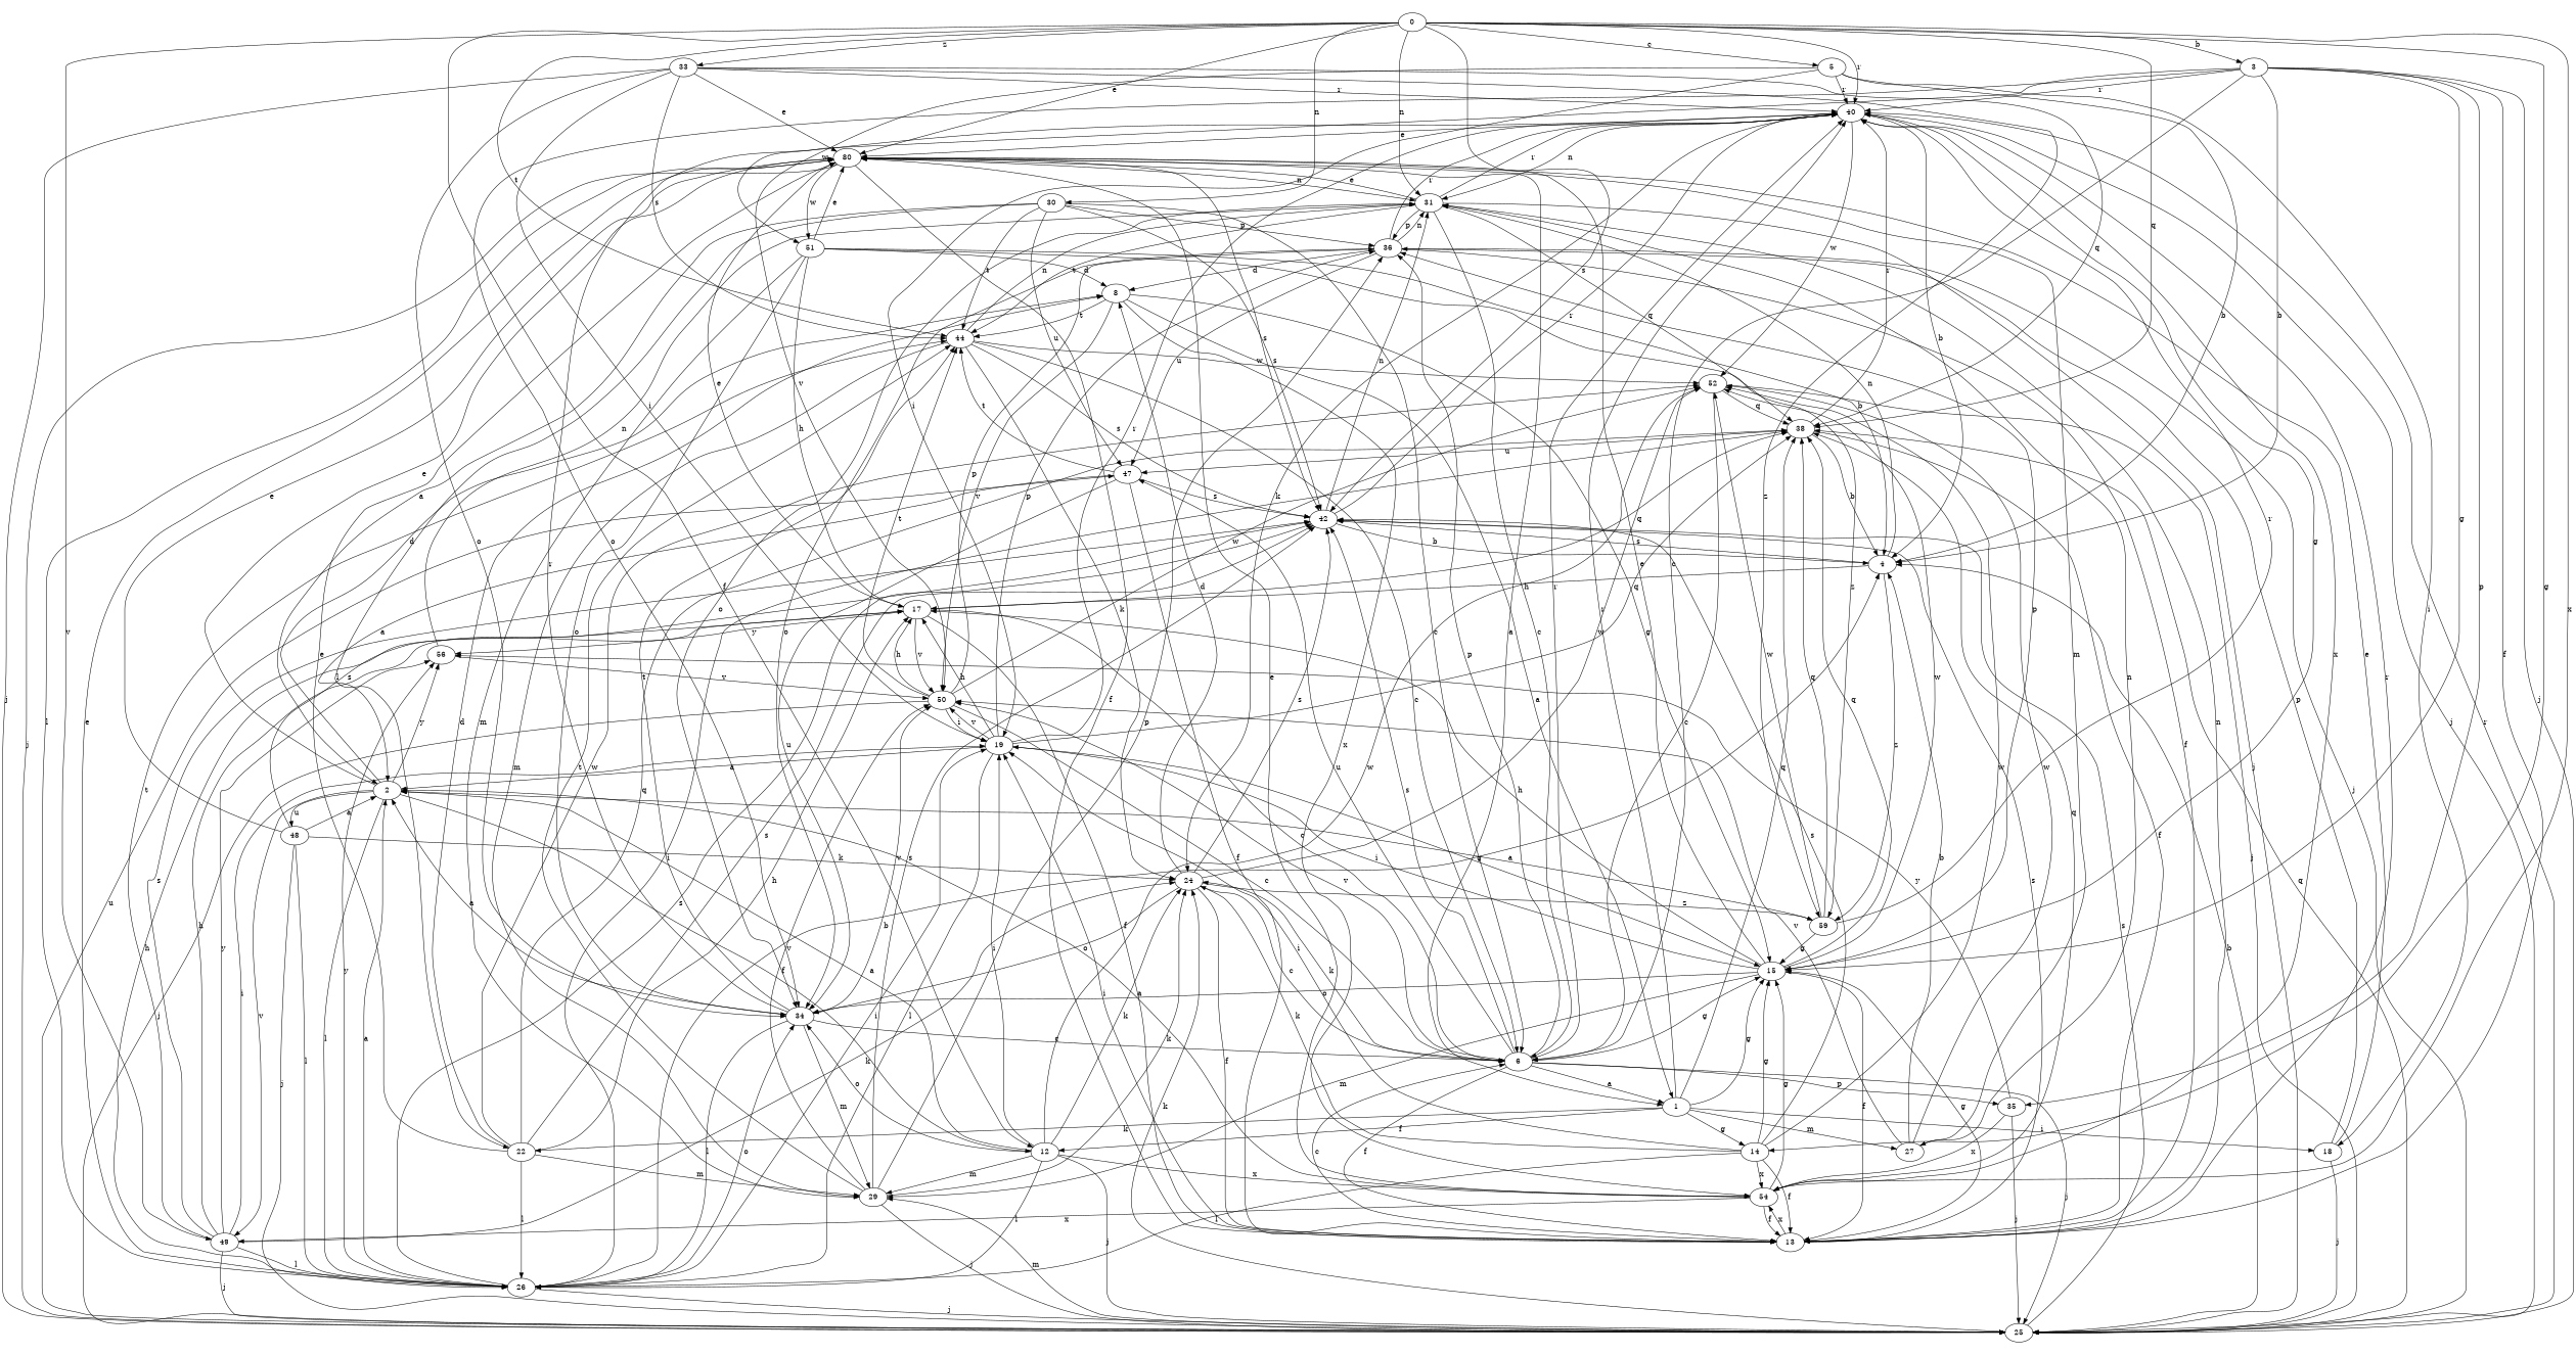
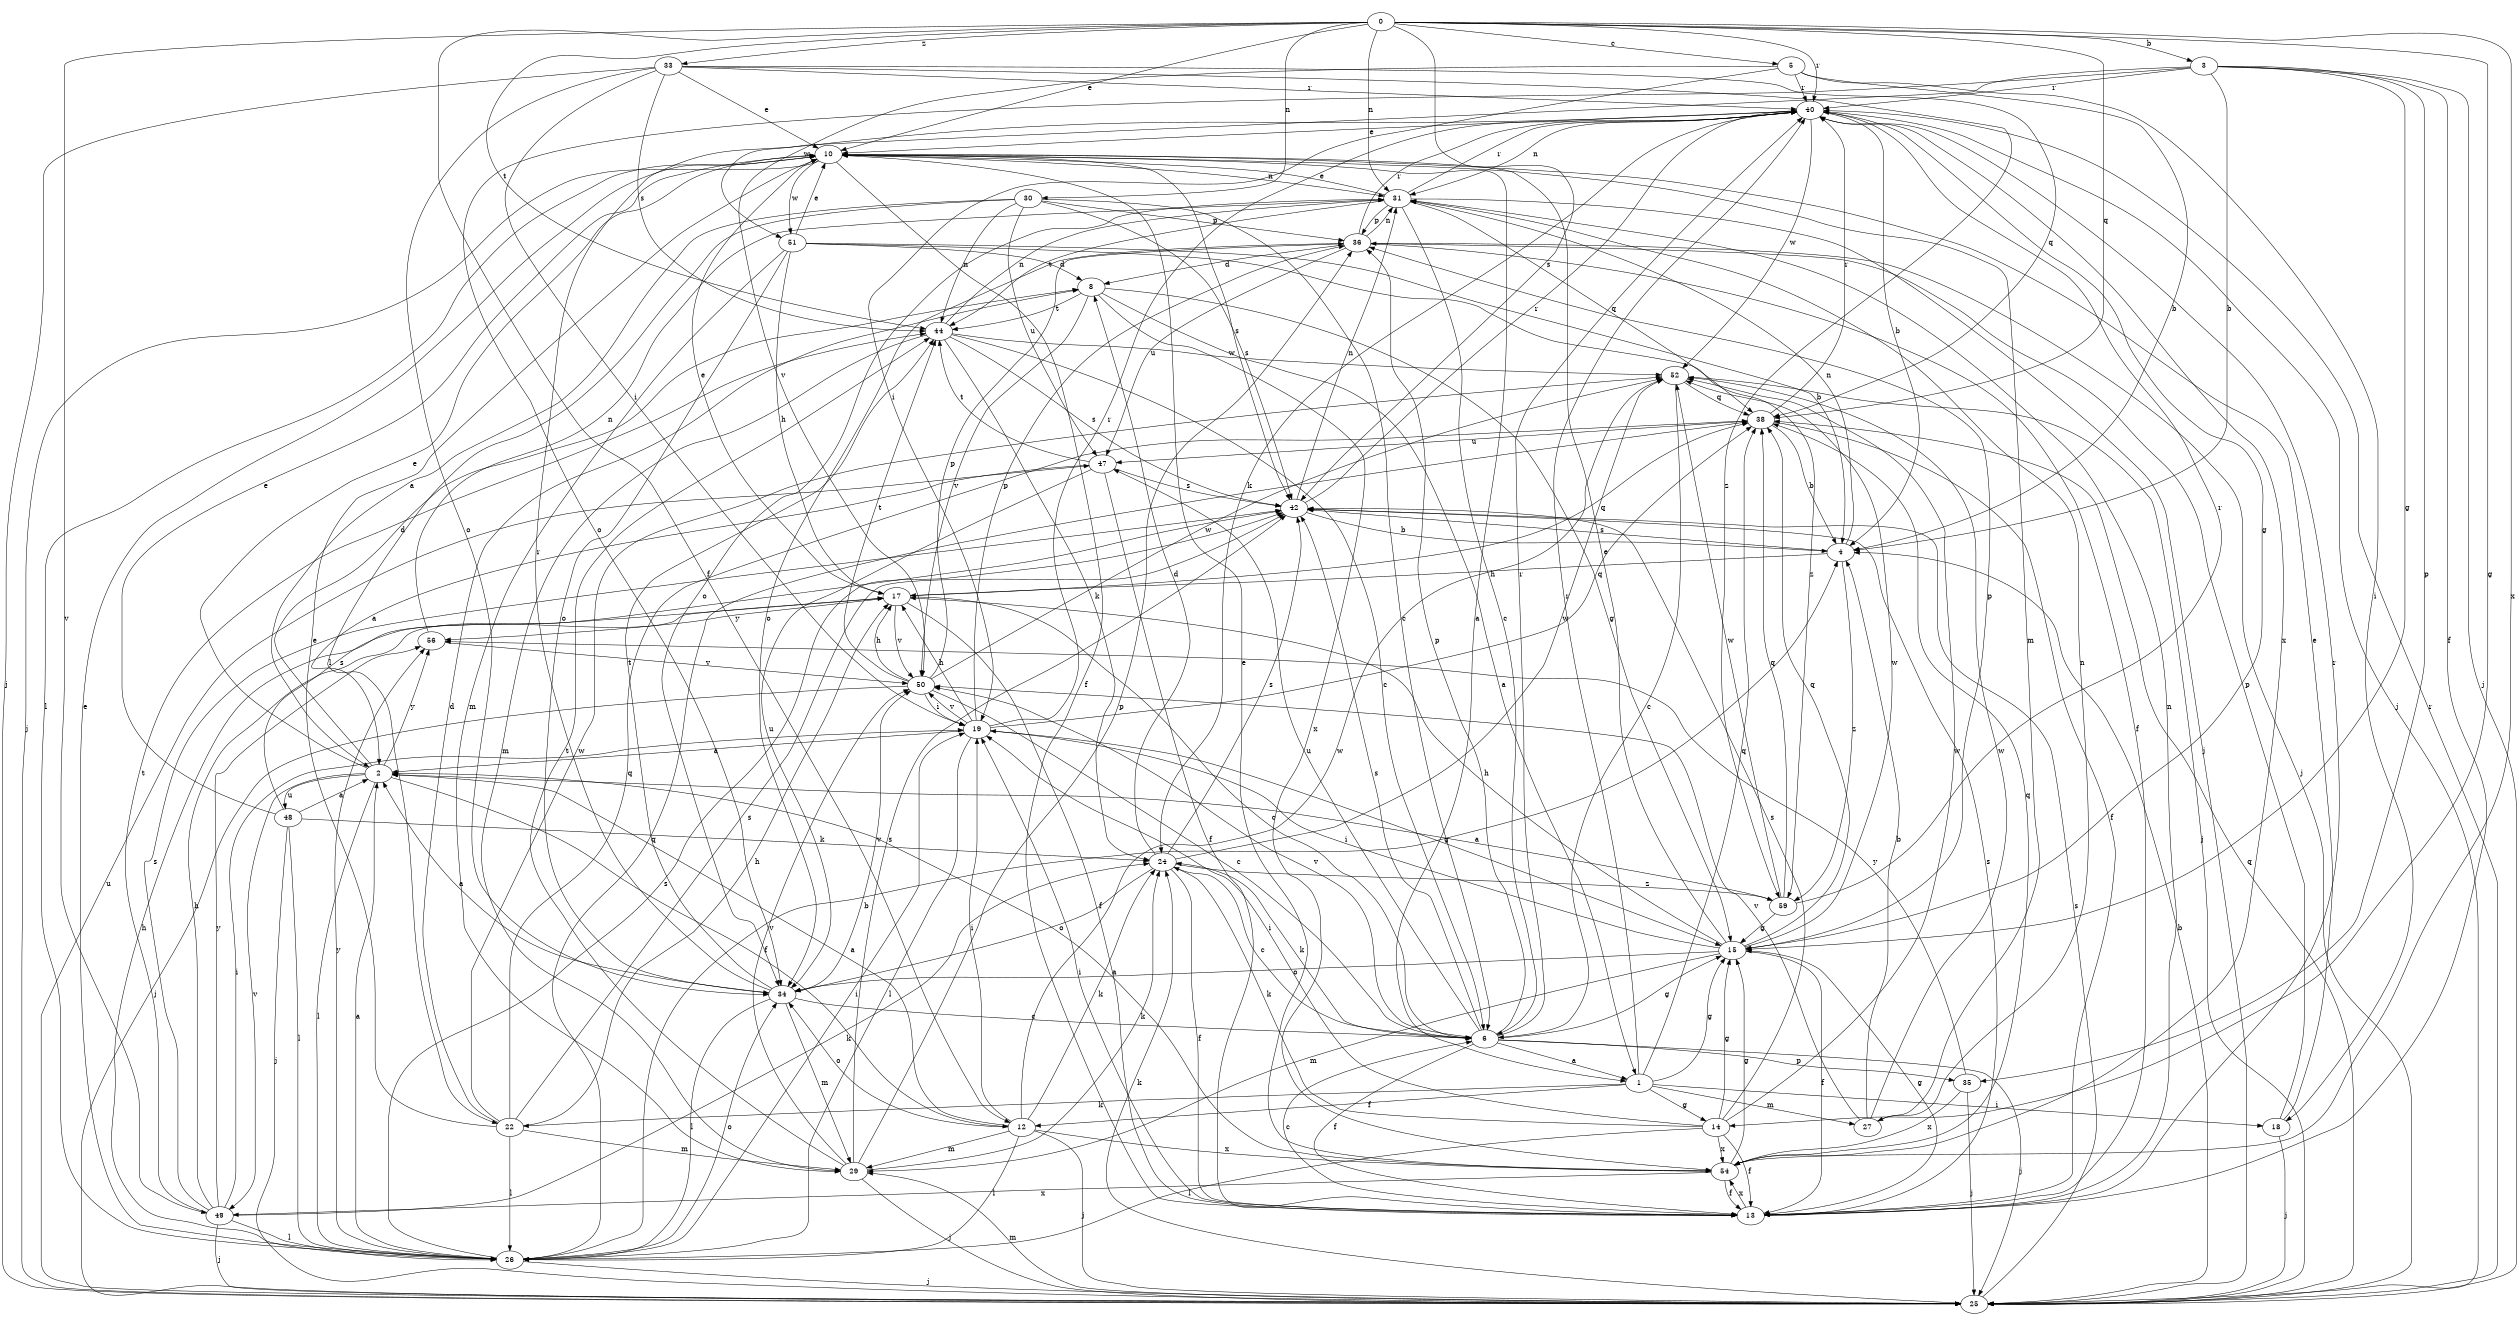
  strict digraph {
    fontname="DejaVu Serif"
    node [fontname="DejaVu Serif"]
    edge [fontname="DejaVu Serif"]
    0
    3
    5
-   10 [label=80]
+   10
    12
    14
    30
    31
    33
    38
    40
    42
    44
    49
    54
    15
    4
    6
    13
    n20 [label=25]
    34
    35
    51
    18
    19
    50
    1
    27
    26
    2
    n31 [label=24]
    29
    52
    22
    36
    47
    59
    56
    17
    8
    n41 [label=48]
    0 -> 3 [label=b]
    0 -> 5 [label=c]
    0 -> 10 [label=e]
    0 -> 12 [label=f]
    0 -> 14 [label=g]
    0 -> 30 [label=n]
    0 -> 31 [label=n]
    0 -> 33 [label=z]
    0 -> 38 [label=q]
    0 -> 40 [label=r]
    0 -> 42 [label=s]
    0 -> 44 [label=t]
    0 -> 49 [label=v]
    0 -> 54 [label=x]
    3 -> 40 [label=r]
    3 -> 15 [label=g]
    3 -> 4 [label=b]
-   3 -> 6 [label=c]
    3 -> 13 [label=f]
    3 -> n20 [label=j]
    3 -> 34 [label=o]
    3 -> 35 [label=p]
    3 -> 51 [label=w]
    5 -> 40 [label=r]
    5 -> 4 [label=b]
    5 -> 18 [label=i]
    5 -> 19 [label=i]
    5 -> 50 [label=v]
    10 -> 31 [label=n]
    10 -> 42 [label=s]
    10 -> 13 [label=f]
    10 -> n20 [label=j]
    10 -> 51 [label=w]
    10 -> 1 [label=a]
    10 -> 27 [label=m]
    10 -> 26 [label=l]
    12 -> 54 [label=x]
    12 -> n20 [label=j]
    12 -> 34 [label=o]
    12 -> 19 [label=i]
    12 -> 26 [label=l]
    12 -> 2 [label=a]
    12 -> n31 [label=k]
    12 -> 29 [label=m]
    12 -> 52 [label=w]
    14 -> 42 [label=s]
    14 -> 54 [label=x]
    14 -> 15 [label=g]
    14 -> 13 [label=f]
    14 -> 19 [label=i]
    14 -> 26 [label=l]
    14 -> n31 [label=k]
    14 -> 52 [label=w]
    30 -> 42 [label=s]
-   30 -> 44 [label=t]
+   30 -> 44 [label=n]
    30 -> 6 [label=c]
    30 -> 2 [label=a]
    30 -> 22 [label=l]
    30 -> 36 [label=p]
    30 -> 47 [label=u]
    31 -> 10 [label=e]
    31 -> 38 [label=q]
    31 -> 40 [label=r]
    31 -> 44 [label=t]
    31 -> 6 [label=c]
    31 -> n20 [label=j]
    31 -> 34 [label=o]
    31 -> 36 [label=p]
    33 -> 10 [label=e]
    33 -> 38 [label=q]
    33 -> 40 [label=r]
    33 -> 44 [label=s]
    33 -> n20 [label=j]
    33 -> 34 [label=o]
    33 -> 19 [label=i]
    33 -> 59 [label=z]
    38 -> 40 [label=r]
    38 -> 4 [label=b]
    38 -> 13 [label=f]
    38 -> 47 [label=u]
    40 -> 10 [label=e]
    40 -> 31 [label=n]
    40 -> 54 [label=x]
    40 -> 15 [label=g]
    40 -> 4 [label=b]
    40 -> n20 [label=j]
    40 -> n31 [label=k]
    40 -> 52 [label=w]
    42 -> 31 [label=n]
    42 -> 40 [label=r]
    42 -> 4 [label=b]
    44 -> 31 [label=n]
    44 -> 42 [label=s]
    44 -> 6 [label=c]
    44 -> n31 [label=k]
    44 -> 29 [label=m]
    44 -> 52 [label=w]
    49 -> 42 [label=s]
    49 -> 44 [label=t]
    49 -> n20 [label=j]
    49 -> 19 [label=i]
    49 -> 26 [label=l]
    49 -> n31 [label=k]
    49 -> 56 [label=y]
    49 -> 17 [label=h]
    54 -> 10 [label=e]
    54 -> 38 [label=q]
    54 -> 49 [label=x]
    54 -> 15 [label=g]
    54 -> 13 [label=f]
    54 -> 2 [label=a]
    15 -> 10 [label=e]
    15 -> 38 [label=q]
    15 -> 13 [label=f]
    15 -> 34 [label=o]
    15 -> 19 [label=i]
    15 -> 29 [label=m]
    15 -> 52 [label=w]
    15 -> 36 [label=p]
    15 -> 17 [label=h]
    4 -> 31 [label=n]
    4 -> 42 [label=s]
    4 -> 59 [label=z]
    4 -> 17 [label=h]
    6 -> 40 [label=r]
    6 -> 42 [label=s]
    6 -> 15 [label=g]
    6 -> 13 [label=f]
    6 -> n20 [label=j]
    6 -> 35 [label=p]
    6 -> 50 [label=v]
    6 -> 1 [label=a]
    6 -> n31 [label=k]
    6 -> 36 [label=p]
    6 -> 47 [label=u]
    13 -> 31 [label=n]
    13 -> 40 [label=r]
    13 -> 42 [label=s]
    13 -> 54 [label=x]
    13 -> 15 [label=g]
    13 -> 6 [label=c]
    13 -> 19 [label=i]
    n20 -> 38 [label=q]
    n20 -> 40 [label=r]
    n20 -> 42 [label=s]
    n20 -> 4 [label=b]
    n20 -> n31 [label=k]
    n20 -> 29 [label=m]
    n20 -> 47 [label=u]
    34 -> 40 [label=r]
    34 -> 44 [label=t]
    34 -> 6 [label=c]
    34 -> 50 [label=v]
    34 -> 26 [label=l]
    34 -> 2 [label=a]
    34 -> 29 [label=m]
    35 -> 54 [label=x]
    35 -> n20 [label=j]
    35 -> 56 [label=y]
    51 -> 10 [label=e]
    51 -> 4 [label=b]
    51 -> 34 [label=o]
    51 -> 29 [label=m]
    51 -> 59 [label=z]
    51 -> 17 [label=h]
    51 -> 8 [label=d]
    18 -> 10 [label=e]
    18 -> n20 [label=j]
    18 -> 36 [label=p]
    19 -> 38 [label=q]
    19 -> 40 [label=r]
    19 -> 15 [label=g]
    19 -> 50 [label=v]
    19 -> 26 [label=l]
    19 -> 2 [label=a]
    19 -> 36 [label=p]
    19 -> 17 [label=h]
    50 -> 44 [label=t]
    50 -> 6 [label=c]
    50 -> n20 [label=j]
    50 -> 19 [label=i]
    50 -> 52 [label=w]
    50 -> 36 [label=p]
    50 -> 17 [label=h]
    1 -> 12 [label=f]
    1 -> 14 [label=g]
    1 -> 38 [label=q]
    1 -> 40 [label=r]
    1 -> 15 [label=g]
    1 -> 18 [label=i]
    1 -> 27 [label=m]
    1 -> 22 [label=k]
    27 -> 31 [label=n]
    27 -> 4 [label=b]
    27 -> 50 [label=v]
    27 -> 52 [label=w]
    26 -> 10 [label=e]
-   26 -> 38 [label=i]
+   26 -> 38 [label=q]
    26 -> 42 [label=s]
    26 -> 4 [label=b]
    26 -> n20 [label=j]
    26 -> 34 [label=o]
    26 -> 19 [label=i]
    26 -> 2 [label=a]
    26 -> 56 [label=y]
    26 -> 17 [label=h]
    2 -> 10 [label=e]
    2 -> 12 [label=f]
    2 -> 49 [label=v]
    2 -> 26 [label=l]
    2 -> 56 [label=y]
    2 -> 8 [label=d]
    2 -> n41 [label=u]
    n31 -> 42 [label=s]
    n31 -> 6 [label=c]
    n31 -> 13 [label=f]
    n31 -> 34 [label=o]
    n31 -> 52 [label=w]
    n31 -> 59 [label=z]
    n31 -> 8 [label=d]
    29 -> 42 [label=s]
    29 -> 44 [label=t]
    29 -> n20 [label=j]
    29 -> 50 [label=v]
    29 -> n31 [label=k]
    29 -> 36 [label=p]
    52 -> 38 [label=q]
    52 -> 6 [label=c]
    52 -> n20 [label=j]
    22 -> 10 [label=e]
    22 -> 38 [label=q]
    22 -> 42 [label=s]
    22 -> 26 [label=l]
    22 -> 29 [label=m]
    22 -> 52 [label=w]
    22 -> 17 [label=h]
    22 -> 8 [label=d]
    36 -> 31 [label=n]
    36 -> 40 [label=r]
    36 -> 13 [label=f]
    36 -> n20 [label=j]
    36 -> 34 [label=o]
    36 -> 47 [label=u]
    36 -> 8 [label=d]
    47 -> 42 [label=s]
    47 -> 44 [label=t]
    47 -> 13 [label=f]
    47 -> 34 [label=u]
    47 -> 2 [label=a]
    59 -> 38 [label=q]
    59 -> 40 [label=r]
    59 -> 15 [label=g]
    59 -> 2 [label=a]
    59 -> 52 [label=w]
    56 -> 31 [label=n]
    56 -> 50 [label=v]
    17 -> 10 [label=e]
    17 -> 38 [label=q]
    17 -> 6 [label=c]
    17 -> 13 [label=f]
    17 -> 50 [label=v]
    17 -> 56 [label=y]
    8 -> 44 [label=t]
    8 -> 54 [label=x]
    8 -> 15 [label=g]
    8 -> 50 [label=v]
    8 -> 1 [label=a]
    n41 -> 10 [label=e]
    n41 -> 42 [label=s]
    n41 -> n20 [label=j]
    n41 -> 26 [label=l]
    n41 -> 2 [label=a]
    n41 -> n31 [label=k]
  }
